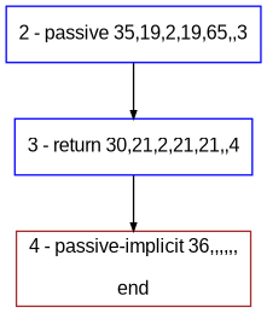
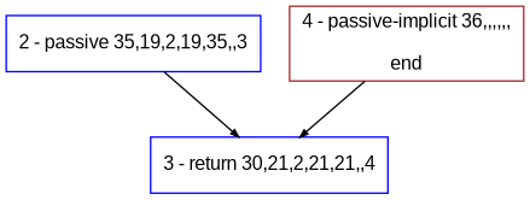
  digraph {
    bgcolor=white
    compound=true
    fillcolor="#FFFFCC"
    fontname=Arial
    fontsize=12
    pack=true
    packmode=clust
    style="rounded,filled"
    node [color="#0000ff" compound=true fillcolor="#ffffff" fixedsize=false fontname=Arial fontsize=12 node_initialized=no shape=box style=filled]
    edge [arrowhead=normal arrowsize=0.5 arrowtail=none color="#000000" compound=true dir=forward fontcolor=black fontname=Arial fontsize=12]
-   n1 [label="2 - passive 35,19,2,19,65,,3"]
+   n1 [label="2 - passive 35,19,2,19,35,,3"]
    n2 [label="3 - return 30,21,2,21,21,,4"]
    n3 [color="#a52a2a" label="4 - passive-implicit 36,,,,,,\n\nend"]
    n1 -> n2
-   n2 -> n3
+   n3 -> n2
  }
